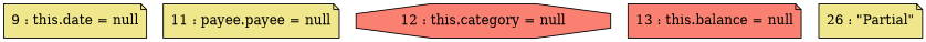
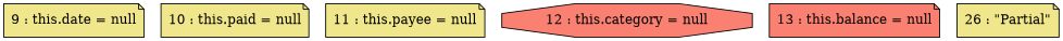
  digraph {
    node [style=filled fillcolor=khaki shape=note]
    "9 : this.date = null"
-   "11 : this.payee = null" [label="11 : payee.payee = null"]
+   "10 : this.paid = null"
+   "11 : this.payee = null"
    "12 : this.category = null" [fillcolor=salmon shape=octagon]
    "13 : this.balance = null" [fillcolor=salmon]
    "26 : \"Partial\""
  }
